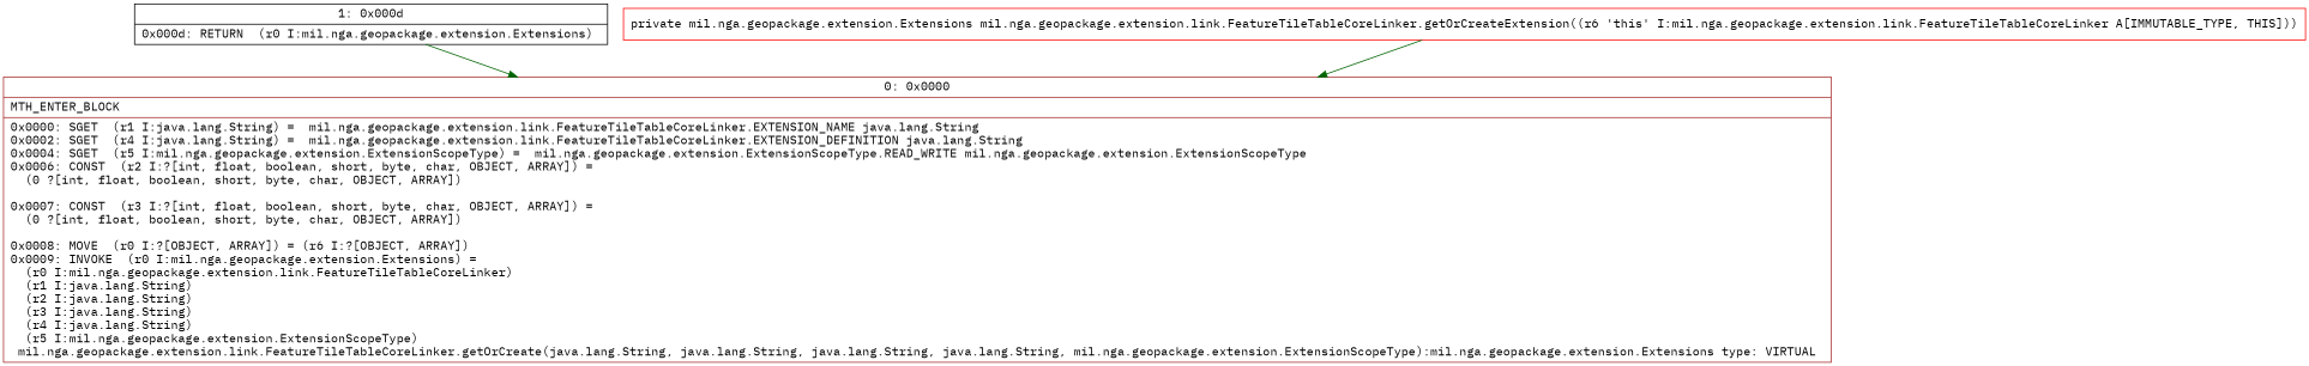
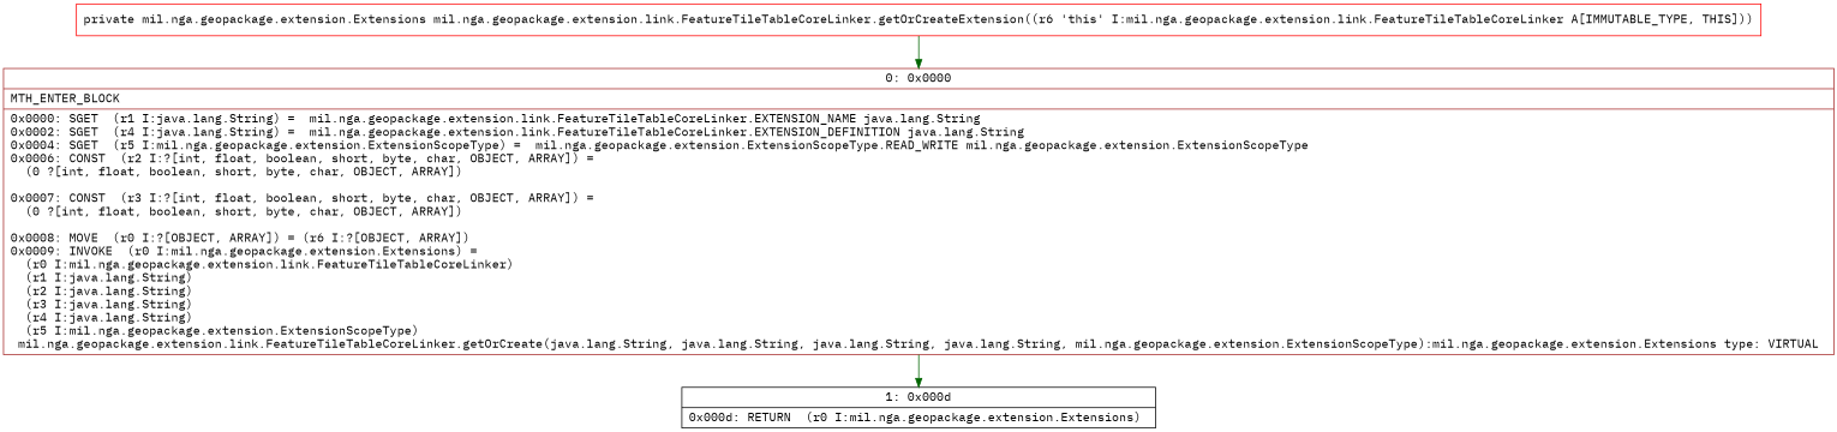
  digraph {
    fontname="IBM Plex Mono"
    node [shape=record fontname="IBM Plex Mono"]
    edge [color=darkgreen fontname="IBM Plex Mono"]
    n1 [label="{0\:\ 0x0000|MTH_ENTER_BLOCK\l|0x0000: SGET  (r1 I:java.lang.String) =  mil.nga.geopackage.extension.link.FeatureTileTableCoreLinker.EXTENSION_NAME java.lang.String \l0x0002: SGET  (r4 I:java.lang.String) =  mil.nga.geopackage.extension.link.FeatureTileTableCoreLinker.EXTENSION_DEFINITION java.lang.String \l0x0004: SGET  (r5 I:mil.nga.geopackage.extension.ExtensionScopeType) =  mil.nga.geopackage.extension.ExtensionScopeType.READ_WRITE mil.nga.geopackage.extension.ExtensionScopeType \l0x0006: CONST  (r2 I:?[int, float, boolean, short, byte, char, OBJECT, ARRAY]) = \l  (0 ?[int, float, boolean, short, byte, char, OBJECT, ARRAY])\l \l0x0007: CONST  (r3 I:?[int, float, boolean, short, byte, char, OBJECT, ARRAY]) = \l  (0 ?[int, float, boolean, short, byte, char, OBJECT, ARRAY])\l \l0x0008: MOVE  (r0 I:?[OBJECT, ARRAY]) = (r6 I:?[OBJECT, ARRAY]) \l0x0009: INVOKE  (r0 I:mil.nga.geopackage.extension.Extensions) = \l  (r0 I:mil.nga.geopackage.extension.link.FeatureTileTableCoreLinker)\l  (r1 I:java.lang.String)\l  (r2 I:java.lang.String)\l  (r3 I:java.lang.String)\l  (r4 I:java.lang.String)\l  (r5 I:mil.nga.geopackage.extension.ExtensionScopeType)\l mil.nga.geopackage.extension.link.FeatureTileTableCoreLinker.getOrCreate(java.lang.String, java.lang.String, java.lang.String, java.lang.String, mil.nga.geopackage.extension.ExtensionScopeType):mil.nga.geopackage.extension.Extensions type: VIRTUAL \l}" color=brown]
    n2 [label="{1\:\ 0x000d|0x000d: RETURN  (r0 I:mil.nga.geopackage.extension.Extensions) \l}" color=black]
    n3 [label="{private mil.nga.geopackage.extension.Extensions mil.nga.geopackage.extension.link.FeatureTileTableCoreLinker.getOrCreateExtension((r6 'this' I:mil.nga.geopackage.extension.link.FeatureTileTableCoreLinker A[IMMUTABLE_TYPE, THIS])) }" color=red]
-   n2 -> n1
+   n1 -> n2
    n3 -> n1
  }
